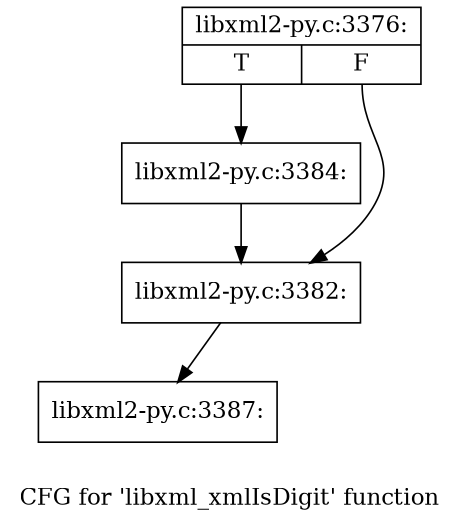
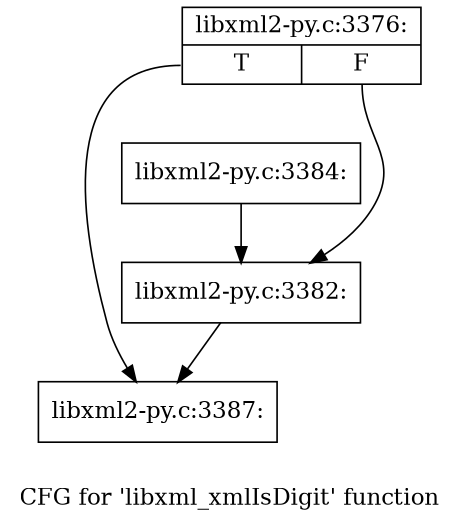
  digraph {
    label="CFG for 'libxml_xmlIsDigit' function"
    node [shape=record]
    n1 [label="{libxml2-py.c:3376:|{<s0>T|<s1>F}}"]
    n2 [label="{libxml2-py.c:3384:}"]
    n3 [label="{libxml2-py.c:3382:}"]
    n4 [label="{libxml2-py.c:3387:}"]
-   n1 -> n2 [tailport=s0]
+   n1 -> n4 [tailport=s0]
    n1 -> n3 [tailport=s1]
    n2 -> n3
    n3 -> n4
  }
